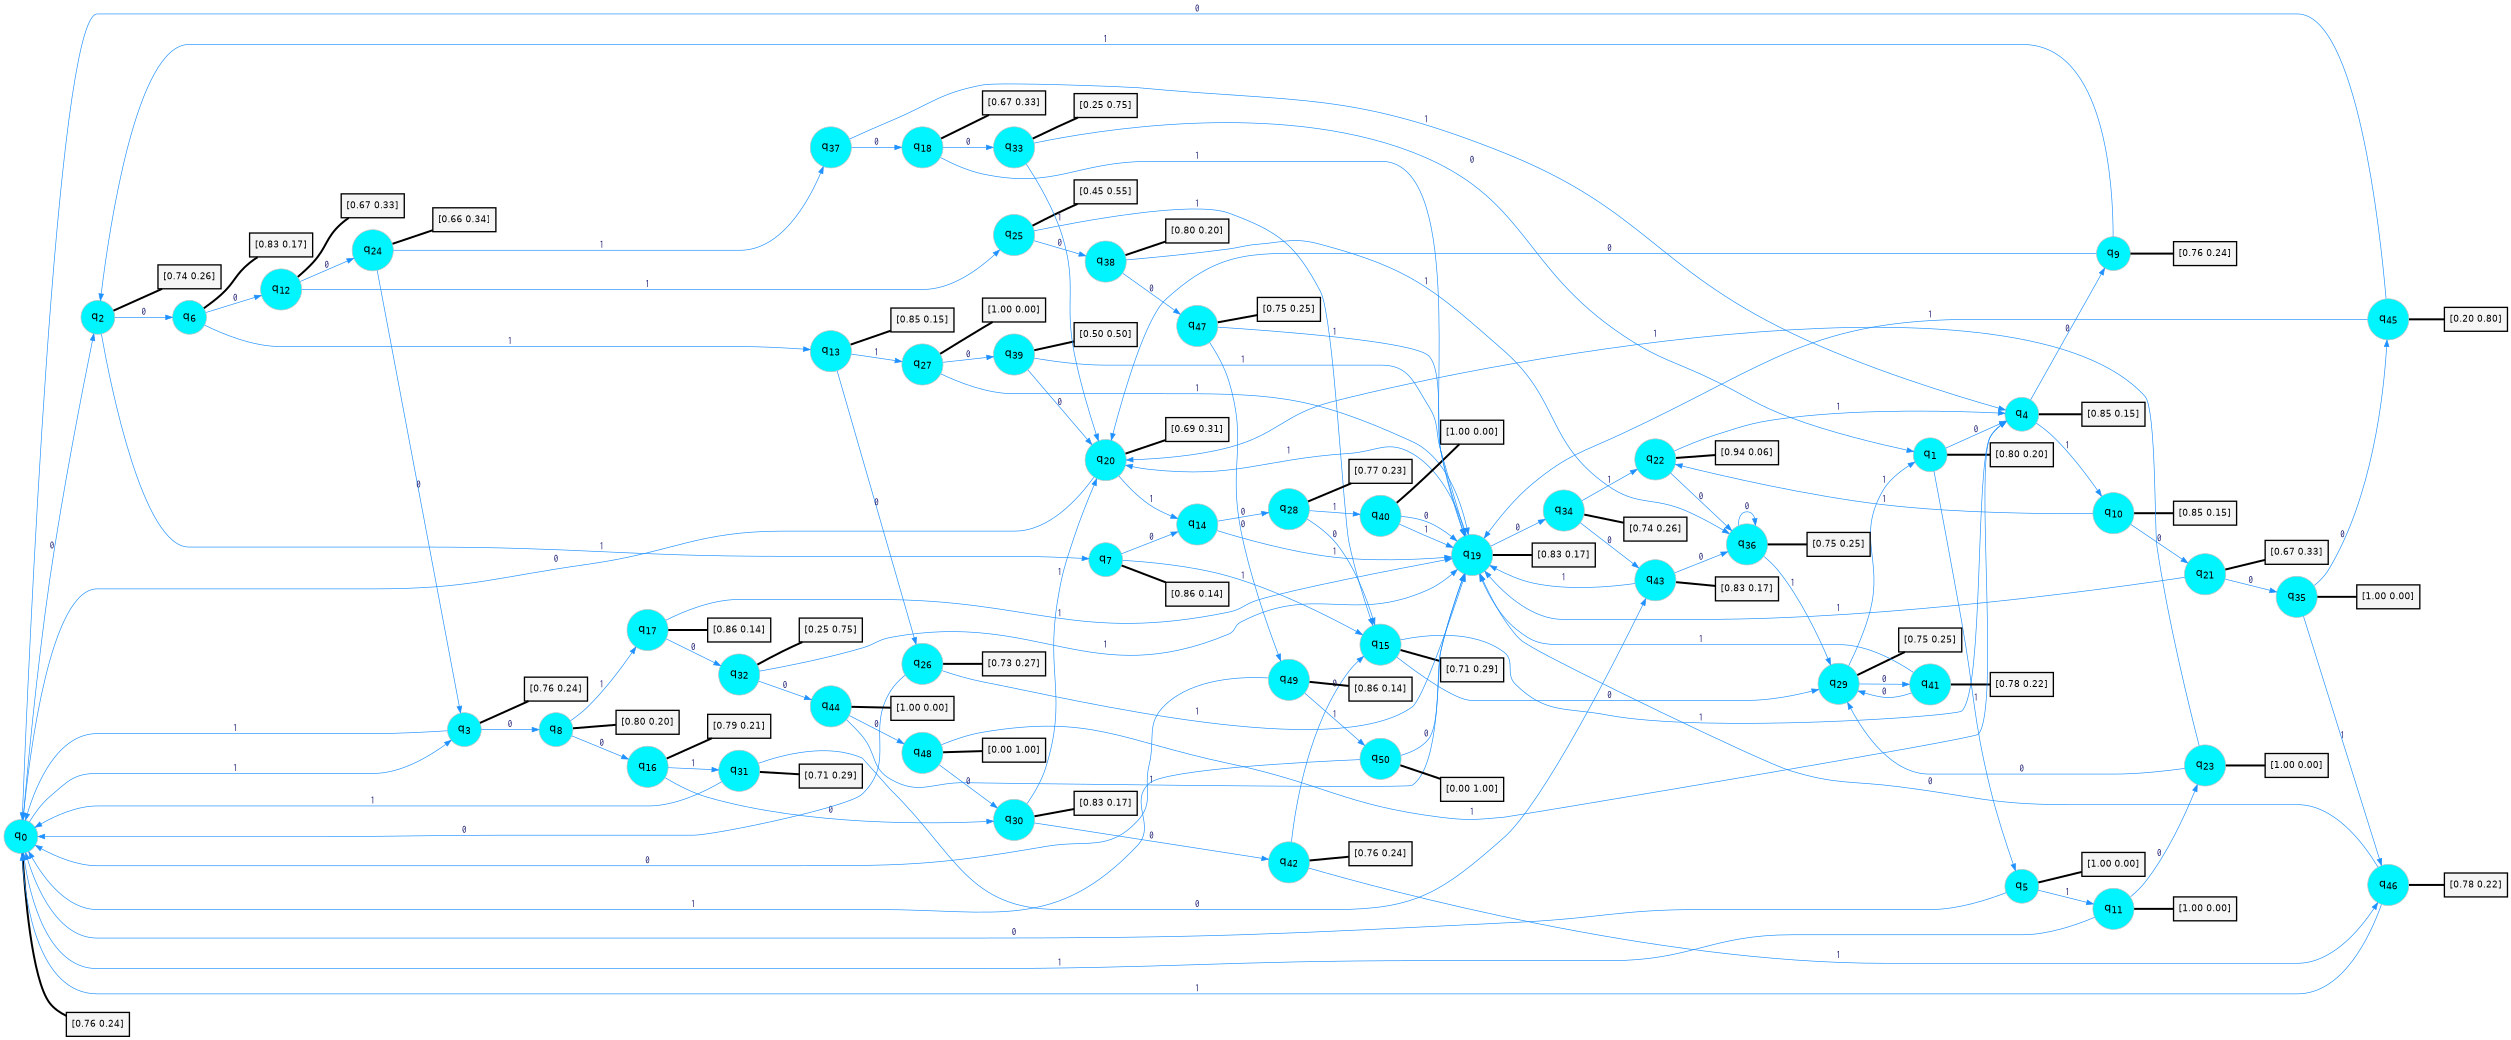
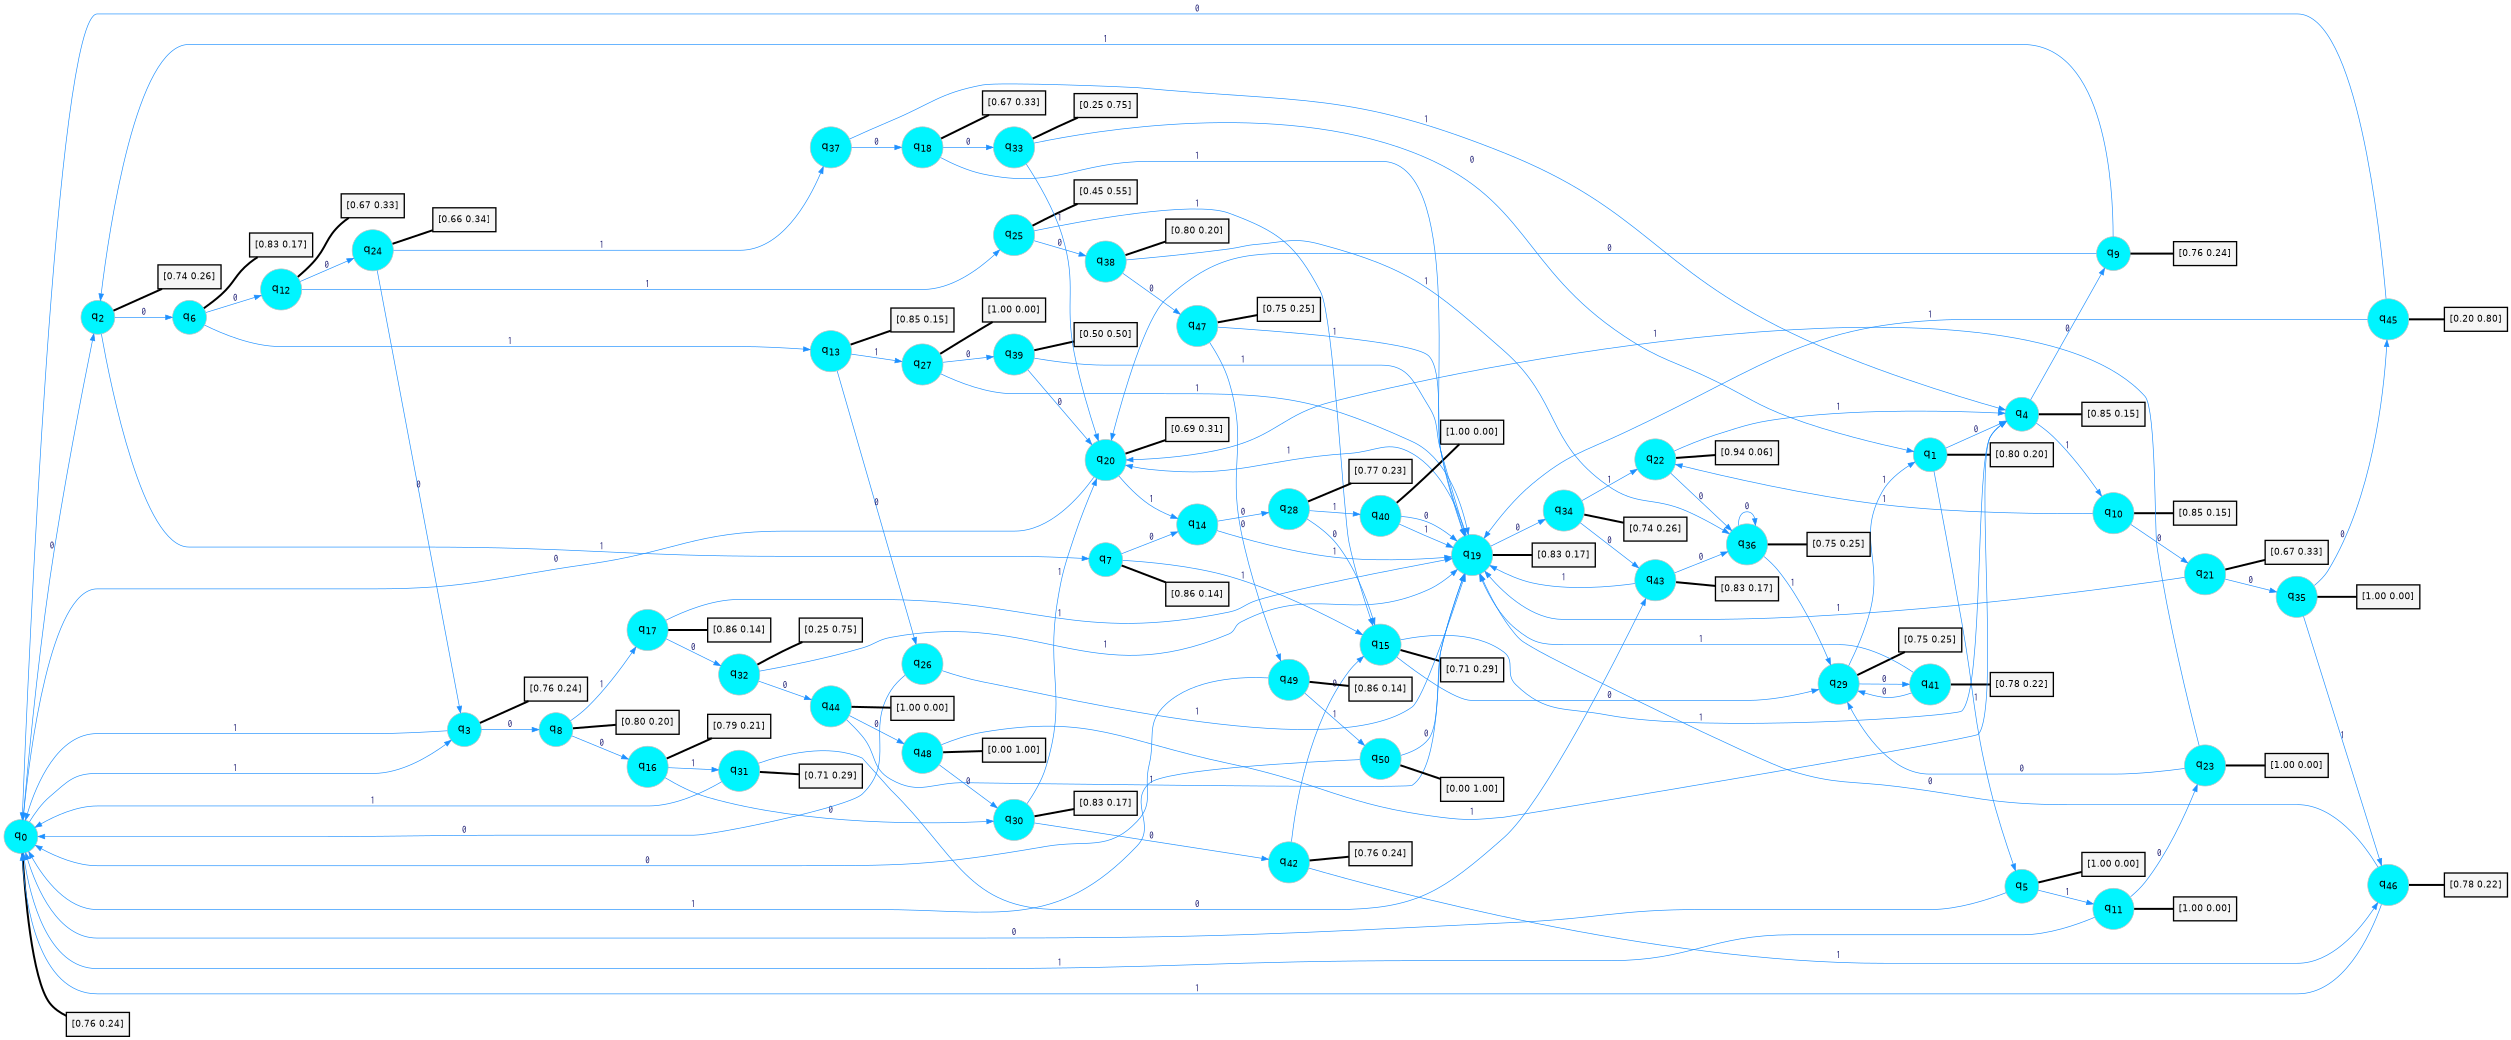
  digraph {
    rankdir=LR
    node [color=gray fillcolor=turquoise1 fontcolor=black fontname=Helvetica fontsize=16 fontweight=bold shape=circle style=filled]
    edge [arrowsize=1 color=dodgerblue1 fontcolor=midnightblue fontname=courier fontweight=bold penwidth=1 style=solid weight=20]
    n1 [label=<q<SUB>0</SUB>>]
    n2 [label=<q<SUB>2</SUB>>]
    n3 [label=<q<SUB>3</SUB>>]
    n4 [color=black fillcolor=whitesmoke fontsize=14 label="[0.76 0.24]" penwidth=2 shape=box]
    n5 [label=<q<SUB>6</SUB>>]
    n6 [label=<q<SUB>7</SUB>>]
    n7 [color=black fillcolor=whitesmoke fontsize=14 label="[0.74 0.26]" penwidth=2 shape=box]
    n8 [label=<q<SUB>8</SUB>>]
    n9 [color=black fillcolor=whitesmoke fontsize=14 label="[0.76 0.24]" penwidth=2 shape=box]
    n10 [label=<q<SUB>1</SUB>>]
    n11 [label=<q<SUB>4</SUB>>]
    n12 [label=<q<SUB>5</SUB>>]
    n13 [color=black fillcolor=whitesmoke fontsize=14 label="[0.80 0.20]" penwidth=2 shape=box]
    n14 [label=<q<SUB>9</SUB>>]
    n15 [label=<q<SUB>10</SUB>>]
    n16 [color=black fillcolor=whitesmoke fontsize=14 label="[0.85 0.15]" penwidth=2 shape=box]
    n17 [label=<q<SUB>11</SUB>>]
    n18 [color=black fillcolor=whitesmoke fontsize=14 label="[1.00 0.00]" penwidth=2 shape=box]
    n19 [label=<q<SUB>12</SUB>>]
    n20 [label=<q<SUB>13</SUB>>]
    n21 [color=black fillcolor=whitesmoke fontsize=14 label="[0.83 0.17]" penwidth=2 shape=box]
    n22 [label=<q<SUB>14</SUB>>]
    n23 [label=<q<SUB>15</SUB>>]
    n24 [color=black fillcolor=whitesmoke fontsize=14 label="[0.86 0.14]" penwidth=2 shape=box]
    n25 [label=<q<SUB>16</SUB>>]
    n26 [label=<q<SUB>17</SUB>>]
    n27 [color=black fillcolor=whitesmoke fontsize=14 label="[0.80 0.20]" penwidth=2 shape=box]
    n28 [label=<q<SUB>20</SUB>>]
    n29 [color=black fillcolor=whitesmoke fontsize=14 label="[0.76 0.24]" penwidth=2 shape=box]
    n30 [label=<q<SUB>21</SUB>>]
    n31 [label=<q<SUB>22</SUB>>]
    n32 [color=black fillcolor=whitesmoke fontsize=14 label="[0.85 0.15]" penwidth=2 shape=box]
    n33 [label=<q<SUB>23</SUB>>]
    n34 [color=black fillcolor=whitesmoke fontsize=14 label="[1.00 0.00]" penwidth=2 shape=box]
    n35 [label=<q<SUB>24</SUB>>]
    n36 [label=<q<SUB>25</SUB>>]
    n37 [color=black fillcolor=whitesmoke fontsize=14 label="[0.67 0.33]" penwidth=2 shape=box]
    n38 [label=<q<SUB>26</SUB>>]
    n39 [label=<q<SUB>27</SUB>>]
    n40 [color=black fillcolor=whitesmoke fontsize=14 label="[0.85 0.15]" penwidth=2 shape=box]
    n41 [label=<q<SUB>19</SUB>>]
    n42 [label=<q<SUB>28</SUB>>]
    n43 [label=<q<SUB>29</SUB>>]
    n44 [color=black fillcolor=whitesmoke fontsize=14 label="[0.71 0.29]" penwidth=2 shape=box]
    n45 [label=<q<SUB>30</SUB>>]
    n46 [label=<q<SUB>31</SUB>>]
    n47 [color=black fillcolor=whitesmoke fontsize=14 label="[0.79 0.21]" penwidth=2 shape=box]
    n48 [label=<q<SUB>32</SUB>>]
    n49 [color=black fillcolor=whitesmoke fontsize=14 label="[0.86 0.14]" penwidth=2 shape=box]
    n50 [color=black fillcolor=whitesmoke fontsize=14 label="[0.69 0.31]" penwidth=2 shape=box]
    n51 [label=<q<SUB>35</SUB>>]
    n52 [color=black fillcolor=whitesmoke fontsize=14 label="[0.67 0.33]" penwidth=2 shape=box]
    n53 [label=<q<SUB>36</SUB>>]
    n54 [color=black fillcolor=whitesmoke fontsize=14 label="[0.94 0.06]" penwidth=2 shape=box]
    n55 [color=black fillcolor=whitesmoke fontsize=14 label="[1.00 0.00]" penwidth=2 shape=box]
    n56 [label=<q<SUB>37</SUB>>]
    n57 [color=black fillcolor=whitesmoke fontsize=14 label="[0.66 0.34]" penwidth=2 shape=box]
    n58 [label=<q<SUB>38</SUB>>]
    n59 [color=black fillcolor=whitesmoke fontsize=14 label="[0.45 0.55]" penwidth=2 shape=box]
-   n60 [color=black fillcolor=whitesmoke fontsize=14 label="[0.73 0.27]" penwidth=2 shape=box]
    n61 [label=<q<SUB>39</SUB>>]
    n62 [color=black fillcolor=whitesmoke fontsize=14 label="[1.00 0.00]" penwidth=2 shape=box]
    n63 [label=<q<SUB>34</SUB>>]
    n64 [color=black fillcolor=whitesmoke fontsize=14 label="[0.83 0.17]" penwidth=2 shape=box]
    n65 [label=<q<SUB>40</SUB>>]
    n66 [color=black fillcolor=whitesmoke fontsize=14 label="[0.77 0.23]" penwidth=2 shape=box]
    n67 [label=<q<SUB>41</SUB>>]
    n68 [color=black fillcolor=whitesmoke fontsize=14 label="[0.75 0.25]" penwidth=2 shape=box]
    n69 [label=<q<SUB>42</SUB>>]
    n70 [color=black fillcolor=whitesmoke fontsize=14 label="[0.83 0.17]" penwidth=2 shape=box]
    n71 [label=<q<SUB>43</SUB>>]
    n72 [color=black fillcolor=whitesmoke fontsize=14 label="[0.71 0.29]" penwidth=2 shape=box]
    n73 [label=<q<SUB>44</SUB>>]
    n74 [color=black fillcolor=whitesmoke fontsize=14 label="[0.25 0.75]" penwidth=2 shape=box]
    n75 [label=<q<SUB>18</SUB>>]
    n76 [label=<q<SUB>33</SUB>>]
    n77 [color=black fillcolor=whitesmoke fontsize=14 label="[0.67 0.33]" penwidth=2 shape=box]
    n78 [color=black fillcolor=whitesmoke fontsize=14 label="[0.25 0.75]" penwidth=2 shape=box]
    n79 [color=black fillcolor=whitesmoke fontsize=14 label="[0.74 0.26]" penwidth=2 shape=box]
    n80 [label=<q<SUB>45</SUB>>]
    n81 [label=<q<SUB>46</SUB>>]
    n82 [color=black fillcolor=whitesmoke fontsize=14 label="[1.00 0.00]" penwidth=2 shape=box]
    n83 [color=black fillcolor=whitesmoke fontsize=14 label="[0.75 0.25]" penwidth=2 shape=box]
    n84 [label=<q<SUB>47</SUB>>]
    n85 [color=black fillcolor=whitesmoke fontsize=14 label="[0.80 0.20]" penwidth=2 shape=box]
    n86 [color=black fillcolor=whitesmoke fontsize=14 label="[0.50 0.50]" penwidth=2 shape=box]
    n87 [color=black fillcolor=whitesmoke fontsize=14 label="[1.00 0.00]" penwidth=2 shape=box]
    n88 [color=black fillcolor=whitesmoke fontsize=14 label="[0.78 0.22]" penwidth=2 shape=box]
    n89 [color=black fillcolor=whitesmoke fontsize=14 label="[0.76 0.24]" penwidth=2 shape=box]
    n90 [color=black fillcolor=whitesmoke fontsize=14 label="[0.83 0.17]" penwidth=2 shape=box]
    n91 [label=<q<SUB>48</SUB>>]
    n92 [color=black fillcolor=whitesmoke fontsize=14 label="[1.00 0.00]" penwidth=2 shape=box]
    n93 [color=black fillcolor=whitesmoke fontsize=14 label="[0.20 0.80]" penwidth=2 shape=box]
    n94 [color=black fillcolor=whitesmoke fontsize=14 label="[0.78 0.22]" penwidth=2 shape=box]
    n95 [label=<q<SUB>49</SUB>>]
    n96 [color=black fillcolor=whitesmoke fontsize=14 label="[0.75 0.25]" penwidth=2 shape=box]
    n97 [color=black fillcolor=whitesmoke fontsize=14 label="[0.00 1.00]" penwidth=2 shape=box]
    n98 [label=<q<SUB>50</SUB>>]
    n99 [color=black fillcolor=whitesmoke fontsize=14 label="[0.86 0.14]" penwidth=2 shape=box]
    n100 [color=black fillcolor=whitesmoke fontsize=14 label="[0.00 1.00]" penwidth=2 shape=box]
    n1 -> n2 [label=0]
    n1 -> n3 [label=1]
    n1 -> n4 [arrowhead=none color=black penwidth=3]
    n2 -> n5 [label=0]
    n2 -> n6 [label=1]
    n2 -> n7 [arrowhead=none color=black penwidth=3]
    n3 -> n1 [label=1]
    n3 -> n8 [label=0]
    n3 -> n9 [arrowhead=none color=black penwidth=3]
    n5 -> n19 [label=0]
    n5 -> n20 [label=1]
    n5 -> n21 [arrowhead=none color=black penwidth=3]
    n6 -> n22 [label=0]
    n6 -> n23 [label=1]
    n6 -> n24 [arrowhead=none color=black penwidth=3]
    n8 -> n25 [label=0]
    n8 -> n26 [label=1]
    n8 -> n27 [arrowhead=none color=black penwidth=3]
    n10 -> n11 [label=0]
    n10 -> n12 [label=1]
    n10 -> n13 [arrowhead=none color=black penwidth=3]
    n11 -> n14 [label=0]
    n11 -> n15 [label=1]
    n11 -> n16 [arrowhead=none color=black penwidth=3]
    n12 -> n1 [label=0]
    n12 -> n17 [label=1]
    n12 -> n18 [arrowhead=none color=black penwidth=3]
    n14 -> n2 [label=1]
    n14 -> n28 [label=0]
    n14 -> n29 [arrowhead=none color=black penwidth=3]
    n15 -> n30 [label=0]
    n15 -> n31 [label=1]
    n15 -> n32 [arrowhead=none color=black penwidth=3]
    n17 -> n1 [label=1]
    n17 -> n33 [label=0]
    n17 -> n34 [arrowhead=none color=black penwidth=3]
    n19 -> n35 [label=0]
    n19 -> n36 [label=1]
    n19 -> n37 [arrowhead=none color=black penwidth=3]
    n20 -> n38 [label=0]
    n20 -> n39 [label=1]
    n20 -> n40 [arrowhead=none color=black penwidth=3]
    n22 -> n41 [label=1]
    n22 -> n42 [label=0]
    n23 -> n11 [label=1]
    n23 -> n43 [label=0]
    n23 -> n44 [arrowhead=none color=black penwidth=3]
    n25 -> n45 [label=0]
    n25 -> n46 [label=1]
    n25 -> n47 [arrowhead=none color=black penwidth=3]
    n26 -> n41 [label=1]
    n26 -> n48 [label=0]
    n26 -> n49 [arrowhead=none color=black penwidth=3]
    n28 -> n1 [label=0]
    n28 -> n22 [label=1]
    n28 -> n50 [arrowhead=none color=black penwidth=3]
    n30 -> n41 [label=1]
    n30 -> n51 [label=0]
    n30 -> n52 [arrowhead=none color=black penwidth=3]
    n31 -> n11 [label=1]
    n31 -> n53 [label=0]
    n31 -> n54 [arrowhead=none color=black penwidth=3]
    n33 -> n28 [label=1]
    n33 -> n43 [label=0]
    n33 -> n55 [arrowhead=none color=black penwidth=3]
    n35 -> n3 [label=0]
    n35 -> n56 [label=1]
    n35 -> n57 [arrowhead=none color=black penwidth=3]
    n36 -> n23 [label=1]
    n36 -> n58 [label=0]
    n36 -> n59 [arrowhead=none color=black penwidth=3]
    n38 -> n1 [label=0]
    n38 -> n41 [label=1]
-   n38 -> n60 [arrowhead=none color=black penwidth=3]
    n39 -> n41 [label=1]
    n39 -> n61 [label=0]
    n39 -> n62 [arrowhead=none color=black penwidth=3]
    n41 -> n28 [label=1]
    n41 -> n63 [label=0]
    n41 -> n64 [arrowhead=none color=black penwidth=3]
    n42 -> n23 [label=0]
    n42 -> n65 [label=1]
    n42 -> n66 [arrowhead=none color=black penwidth=3]
    n43 -> n10 [label=1]
    n43 -> n67 [label=0]
    n43 -> n68 [arrowhead=none color=black penwidth=3]
    n45 -> n28 [label=1]
    n45 -> n69 [label=0]
    n45 -> n70 [arrowhead=none color=black penwidth=3]
    n46 -> n1 [label=1]
    n46 -> n71 [label=0]
    n46 -> n72 [arrowhead=none color=black penwidth=3]
    n48 -> n41 [label=1]
    n48 -> n73 [label=0]
    n48 -> n74 [arrowhead=none color=black penwidth=3]
    n51 -> n80 [label=0]
    n51 -> n81 [label=1]
    n51 -> n82 [arrowhead=none color=black penwidth=3]
    n53 -> n43 [label=1]
    n53 -> n53 [label=0]
    n53 -> n83 [arrowhead=none color=black penwidth=3]
    n56 -> n11 [label=1]
    n56 -> n75 [label=0]
    n58 -> n53 [label=1]
    n58 -> n84 [label=0]
    n58 -> n85 [arrowhead=none color=black penwidth=3]
    n61 -> n28 [label=0]
    n61 -> n41 [label=1]
    n61 -> n86 [arrowhead=none color=black penwidth=3]
    n63 -> n31 [label=1]
    n63 -> n71 [label=0]
    n63 -> n79 [arrowhead=none color=black penwidth=3]
    n65 -> n41 [label=0]
    n65 -> n41 [label=1]
    n65 -> n87 [arrowhead=none color=black penwidth=3]
    n67 -> n41 [label=1]
    n67 -> n43 [label=0]
    n67 -> n88 [arrowhead=none color=black penwidth=3]
    n69 -> n23 [label=0]
    n69 -> n81 [label=1]
    n69 -> n89 [arrowhead=none color=black penwidth=3]
    n71 -> n41 [label=1]
    n71 -> n53 [label=0]
    n71 -> n90 [arrowhead=none color=black penwidth=3]
    n73 -> n41 [label=1]
    n73 -> n91 [label=0]
    n73 -> n92 [arrowhead=none color=black penwidth=3]
    n75 -> n41 [label=1]
    n75 -> n76 [label=0]
    n75 -> n77 [arrowhead=none color=black penwidth=3]
    n76 -> n10 [label=0]
    n76 -> n28 [label=1]
    n76 -> n78 [arrowhead=none color=black penwidth=3]
    n80 -> n1 [label=0]
    n80 -> n41 [label=1]
    n80 -> n93 [arrowhead=none color=black penwidth=3]
    n81 -> n1 [label=1]
    n81 -> n41 [label=0]
    n81 -> n94 [arrowhead=none color=black penwidth=3]
    n84 -> n41 [label=1]
    n84 -> n95 [label=0]
    n84 -> n96 [arrowhead=none color=black penwidth=3]
    n91 -> n11 [label=1]
    n91 -> n45 [label=0]
    n91 -> n97 [arrowhead=none color=black penwidth=3]
    n95 -> n1 [label=0]
    n95 -> n98 [label=1]
    n95 -> n99 [arrowhead=none color=black penwidth=3]
    n98 -> n1 [label=1]
    n98 -> n41 [label=0]
    n98 -> n100 [arrowhead=none color=black penwidth=3]
  }
